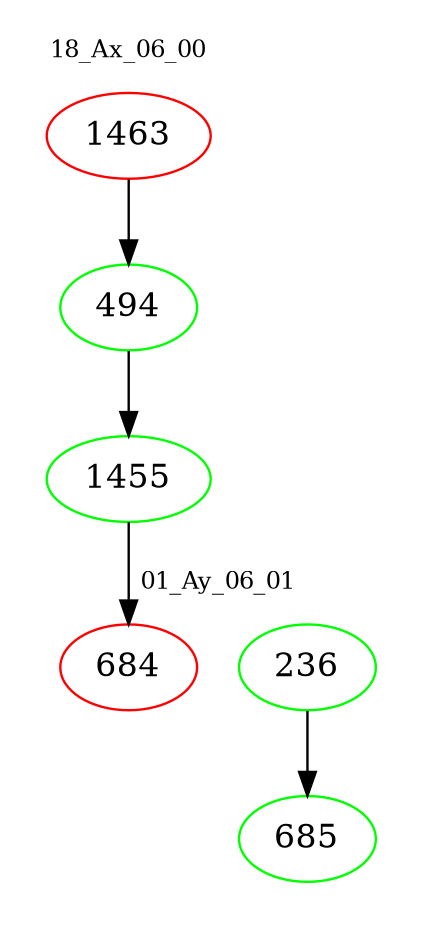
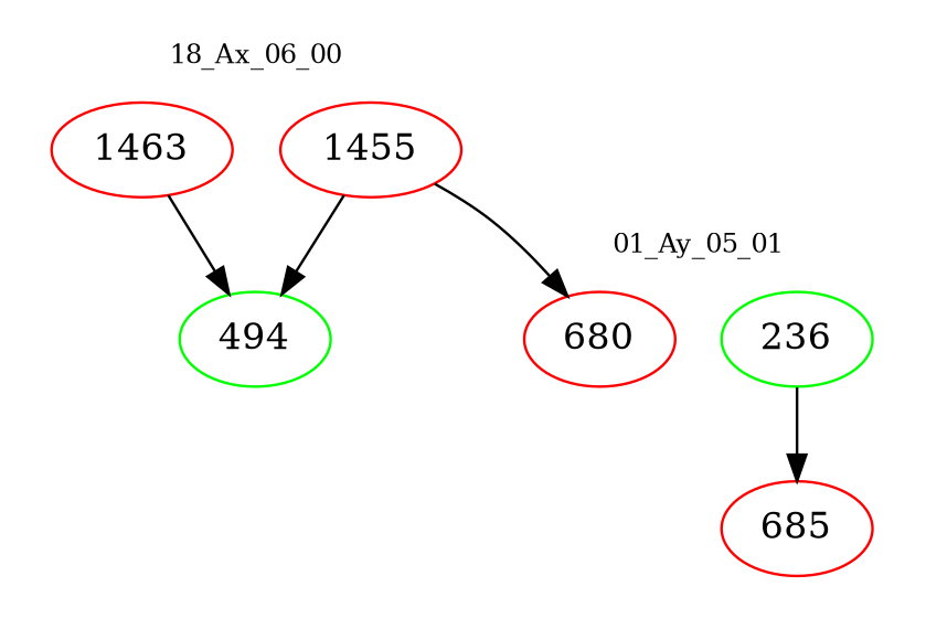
  digraph {
    node [color=red]
    edge [color=black]
    n1 [color=green label=494]
    n2 [label=1463]
-   n3 [color=green label=1455]
+   n3 [label=1455]
    n4 [color=green label=236]
-   n5 [label=684]
-   n6 [color=green label=685]
+   n5 [label=680]
+   n6 [label=685]
    subgraph cluster_1 {
      color=white
      fontsize=10
      label="18_Ax_06_00"
      n1
      n2
      n3
    }
    subgraph cluster_2 {
      color=white
      fontsize=10
-     label="01_Ay_06_01"
+     label="01_Ay_05_01"
      n4
      n5
      n6
    }
-   n1 -> n3
+   n3 -> n1
    n2 -> n1
    n3 -> n5
    n4 -> n6
  }
